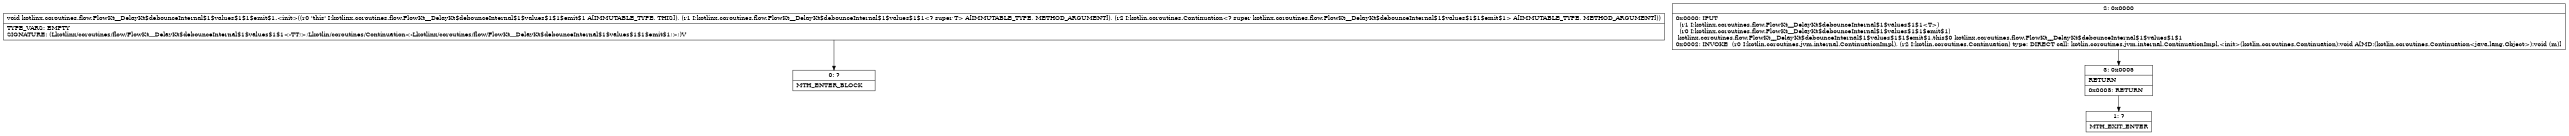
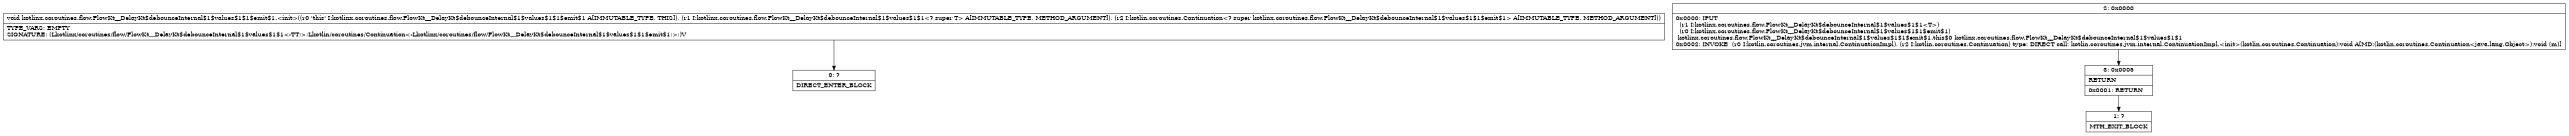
  digraph {
    node [shape=record]
-   n1 [label="{0\:\ ?|MTH_ENTER_BLOCK\l}"]
+   n1 [label="{0\:\ ?|DIRECT_ENTER_BLOCK\l}"]
    n2 [label="{2\:\ 0x0000|0x0000: IPUT  \l  (r1 I:kotlinx.coroutines.flow.FlowKt__DelayKt$debounceInternal$1$values$1$1\<T\>)\l  (r0 I:kotlinx.coroutines.flow.FlowKt__DelayKt$debounceInternal$1$values$1$1$emit$1)\l kotlinx.coroutines.flow.FlowKt__DelayKt$debounceInternal$1$values$1$1$emit$1.this$0 kotlinx.coroutines.flow.FlowKt__DelayKt$debounceInternal$1$values$1$1 \l0x0002: INVOKE  (r0 I:kotlin.coroutines.jvm.internal.ContinuationImpl), (r2 I:kotlin.coroutines.Continuation) type: DIRECT call: kotlin.coroutines.jvm.internal.ContinuationImpl.\<init\>(kotlin.coroutines.Continuation):void A[MD:(kotlin.coroutines.Continuation\<java.lang.Object\>):void (m)]\l}"]
-   n3 [label="{3\:\ 0x0005|RETURN\l|0x0005: RETURN   \l}"]
-   n4 [label="{1\:\ ?|MTH_EXIT_ENTER\l}"]
+   n3 [label="{3\:\ 0x0005|RETURN\l|0x0001: RETURN   \l}"]
+   n4 [label="{1\:\ ?|MTH_EXIT_BLOCK\l}"]
    n5 [label="{void kotlinx.coroutines.flow.FlowKt__DelayKt$debounceInternal$1$values$1$1$emit$1.\<init\>((r0 'this' I:kotlinx.coroutines.flow.FlowKt__DelayKt$debounceInternal$1$values$1$1$emit$1 A[IMMUTABLE_TYPE, THIS]), (r1 I:kotlinx.coroutines.flow.FlowKt__DelayKt$debounceInternal$1$values$1$1\<? super T\> A[IMMUTABLE_TYPE, METHOD_ARGUMENT]), (r2 I:kotlin.coroutines.Continuation\<? super kotlinx.coroutines.flow.FlowKt__DelayKt$debounceInternal$1$values$1$1$emit$1\> A[IMMUTABLE_TYPE, METHOD_ARGUMENT]))  | TYPE_VARS: EMPTY\lSIGNATURE: (Lkotlinx\/coroutines\/flow\/FlowKt__DelayKt$debounceInternal$1$values$1$1\<\-TT;\>;Lkotlin\/coroutines\/Continuation\<\-Lkotlinx\/coroutines\/flow\/FlowKt__DelayKt$debounceInternal$1$values$1$1$emit$1;\>;)V\l}"]
    n2 -> n3
    n3 -> n4
    n5 -> n1
  }
